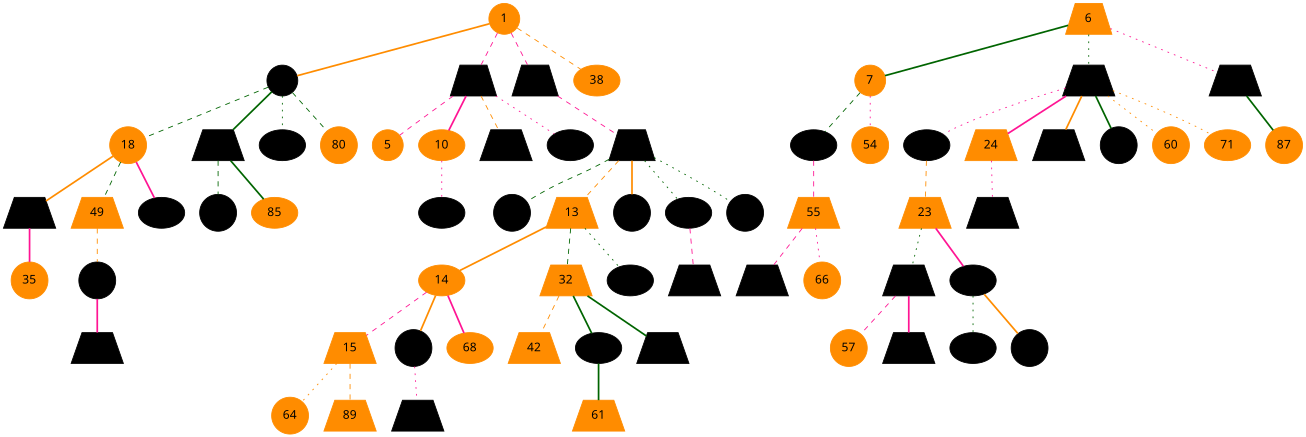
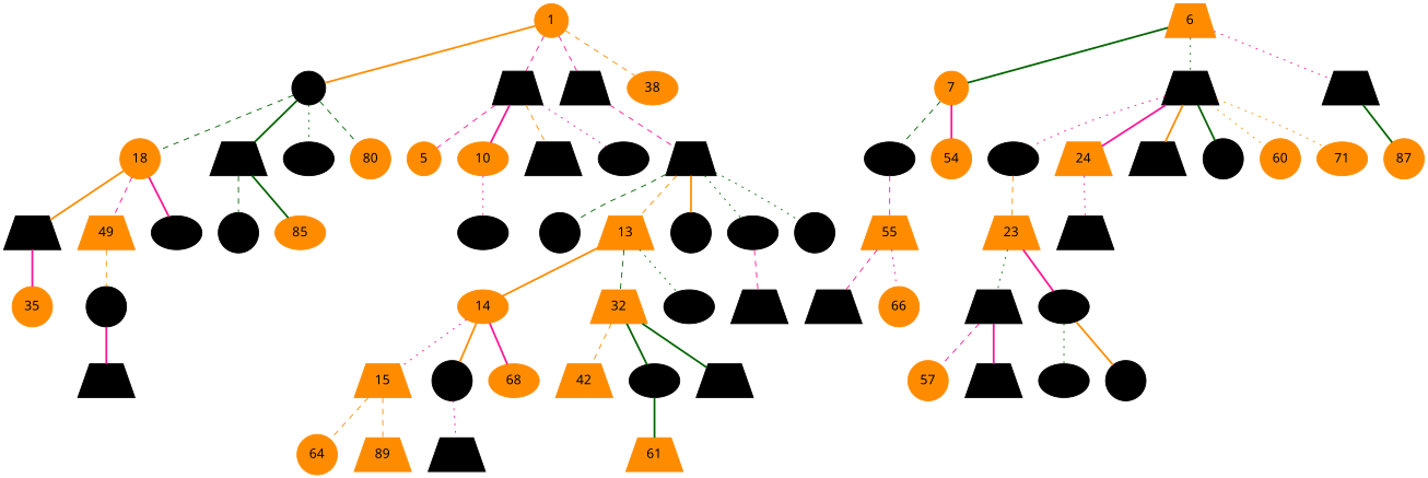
  graph {
    fontname="Noto Sans"
    node [color=black fontname="Noto Sans" shape=trapezium style=filled]
    edge [color=deeppink fontname="Noto Sans" style=bold]
    1 [color=darkorange shape=circle super="+94"]
    2 [shape=circle super="+63"]
    3 [super="+9"]
    4
    38 [color=darkorange shape=ellipse]
    18 [color=darkorange shape=circle super="+21"]
    26 [super="+93"]
    75 [shape=ellipse]
    80 [color=darkorange shape=circle]
    5 [color=darkorange shape=circle super="+82"]
    10 [color=darkorange shape=ellipse super="+37"]
    22
    88 [shape=ellipse]
    8 [super="+70"]
    6 [color=darkorange super="+92"]
    7 [color=darkorange shape=circle]
    12 [super="+55"]
    19 [super="+62"]
    28 [super="+34"]
    49 [color=darkorange super="+65"]
    83 [shape=ellipse super="+91"]
    72 [shape=circle super="+95"]
    85 [color=darkorange shape=ellipse]
    27 [shape=ellipse]
    11 [shape=circle]
    13 [color=darkorange]
    40 [shape=circle super="+97"]
    56 [shape=ellipse super="+69"]
    77 [shape=circle]
    17 [shape=ellipse super="+59"]
    54 [color=darkorange shape=circle]
    20 [shape=ellipse]
    24 [color=darkorange]
    44 [super="+84"]
    50 [shape=circle super="+79"]
    60 [color=darkorange shape=circle]
    71 [color=darkorange shape=ellipse]
    87 [color=darkorange shape=circle]
    n39 [color=darkorange label=55 super="+39"]
    14 [color=darkorange shape=ellipse super="+41"]
    32 [color=darkorange super="+96"]
    73 [shape=ellipse super="+81"]
    74
    23 [color=darkorange super="+76"]
    45
    15 [color=darkorange super="+47"]
    16 [shape=circle super="+30"]
    68 [color=darkorange shape=ellipse]
    42 [color=darkorange super="+52"]
    43 [shape=ellipse super="+53"]
    86
    64 [color=darkorange shape=circle]
    89 [color=darkorange]
    48
    29 [super="+100"]
    66 [color=darkorange shape=circle]
    35 [color=darkorange shape=circle]
    67 [shape=circle super="+90"]
    31 [super="+36"]
    33 [shape=ellipse super="+46"]
    57 [color=darkorange shape=circle super="+58"]
    98
    51 [shape=ellipse]
    99 [shape=circle]
    61 [color=darkorange]
    78
    1 -- 2 [color=darkorange]
    1 -- 3 [style=dashed]
    1 -- 4 [style=dashed]
    1 -- 38 [color=darkorange style=dashed]
    2 -- 18 [color=darkgreen style=dashed]
    2 -- 26 [color=darkgreen]
    2 -- 75 [color=darkgreen style=dotted]
    2 -- 80 [color=darkgreen style=dashed]
    3 -- 5 [style=dashed]
    3 -- 10
    3 -- 22 [color=darkorange style=dashed]
    3 -- 88 [style=dotted]
    4 -- 8 [style=dashed]
    18 -- 28 [color=darkorange]
-   18 -- 49 [color=darkgreen style=dashed]
+   18 -- 49 [style=dashed]
    18 -- 83
    26 -- 72 [color=darkgreen style=dashed]
    26 -- 85 [color=darkgreen]
    10 -- 27 [style=dotted]
    8 -- 11 [color=darkgreen style=dashed]
    8 -- 13 [color=darkorange style=dashed]
    8 -- 40 [color=darkorange]
    8 -- 56 [color=darkgreen style=dotted]
    8 -- 77 [color=darkgreen style=dotted]
    6 -- 7 [color=darkgreen]
    6 -- 12 [color=darkgreen style=dotted]
    6 -- 19 [style=dotted]
    7 -- 17 [color=darkgreen style=dashed]
-   7 -- 54 [style=dotted]
+   7 -- 54
    12 -- 20 [style=dotted]
    12 -- 24
    12 -- 44 [color=darkorange]
    12 -- 50 [color=darkgreen]
    12 -- 60 [color=darkorange style=dotted]
    12 -- 71 [color=darkorange style=dotted]
    19 -- 87 [color=darkgreen]
    28 -- 35
    49 -- 67 [color=darkorange style=dashed]
    13 -- 14 [color=darkorange]
    13 -- 32 [color=darkgreen style=dashed]
    13 -- 73 [color=darkgreen style=dotted]
    56 -- 74 [style=dashed]
    17 -- n39 [style=dashed]
    20 -- 23 [color=darkorange style=dashed]
    24 -- 45 [style=dotted]
    n39 -- 29 [style=dashed]
    n39 -- 66 [style=dotted]
-   14 -- 15 [style=dashed]
+   14 -- 15 [style=dotted]
    14 -- 16 [color=darkorange]
    14 -- 68
    32 -- 42 [color=darkorange style=dashed]
    32 -- 43 [color=darkgreen]
    32 -- 86 [color=darkgreen]
    23 -- 31 [color=darkgreen style=dotted]
    23 -- 33
-   15 -- 64 [color=darkorange style=dotted]
+   15 -- 64 [color=darkorange style=dashed]
    15 -- 89 [color=darkorange style=dashed]
    16 -- 48 [style=dotted]
    43 -- 61 [color=darkgreen]
    67 -- 78
    31 -- 57 [style=dashed]
    31 -- 98
    33 -- 51 [color=darkgreen style=dotted]
    33 -- 99 [color=darkorange]
  }
